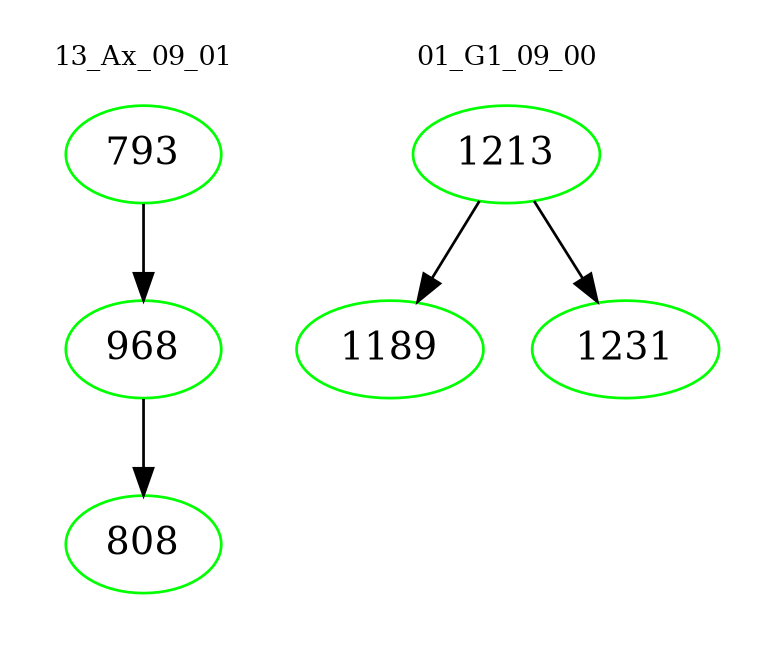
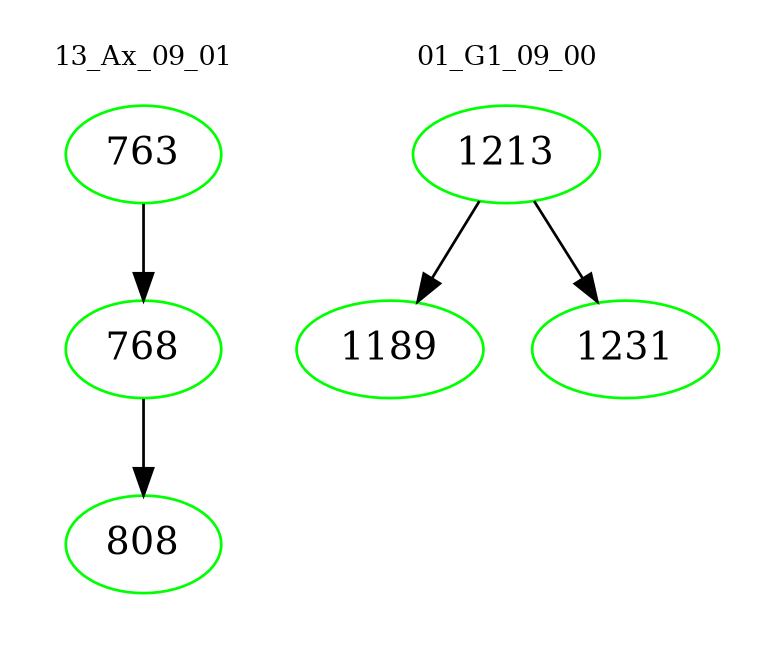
  digraph {
    fontname="DejaVu Serif"
    node [color=green fontname="DejaVu Serif"]
    edge [color=black fontname="DejaVu Serif"]
-   n1 [label=793]
-   n2 [label=968]
+   n1 [label=763]
+   n2 [label=768]
    n3 [label=808]
    n4 [label=1213]
    n5 [label=1189]
    n6 [label=1231]
    subgraph cluster_1 {
      color=white
      fontsize=10
      label="13_Ax_09_01"
      n1
      n2
      n3
    }
    subgraph cluster_2 {
      color=white
      fontsize=10
      label="01_G1_09_00"
      n4
      n5
      n6
    }
    n1 -> n2
    n2 -> n3
    n4 -> n5
    n4 -> n6
  }
